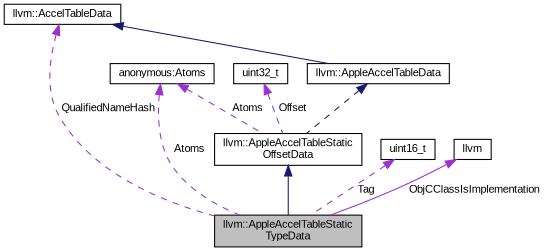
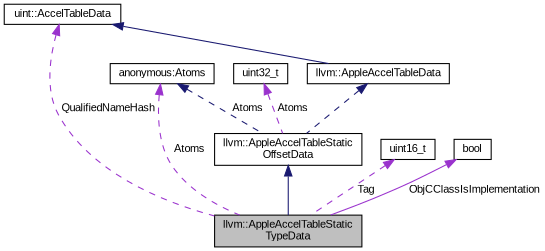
  digraph {
    fontname="Liberation Sans"
    node [color=black fontname="Liberation Sans" fontsize=10 shape=box]
    edge [color=darkorchid3 dir=back fontname="Liberation Sans" fontsize=10 labelfontname=Helvetica labelfontsize=10 style=dashed]
    n1 [fillcolor=grey75 fontcolor=black height=0.2 label="llvm::AppleAccelTableStatic\lTypeData" style=filled width=0.4]
    n2 [height=0.2 label="llvm::AppleAccelTableStatic\lOffsetData" width=0.4]
    n3 [height=0.2 label="llvm::AppleAccelTableData" width=0.4]
-   n4 [height=0.2 label="llvm::AccelTableData" width=0.4]
+   n4 [height=0.2 label="uint::AccelTableData" width=0.4]
    n5 [height=0.2 label="anonymous:Atoms" width=0.4]
    n6 [height=0.2 label=uint32_t width=0.4]
    n7 [height=0.2 label=uint16_t width=0.4]
-   n8 [height=0.2 label=llvm width=0.4]
+   n8 [height=0.2 label=bool width=0.4]
    n2 -> n1 [color=midnightblue style=solid]
    n3 -> n2 [color=midnightblue]
    n4 -> n1 [label=" QualifiedNameHash"]
    n4 -> n3 [color=midnightblue style=solid]
    n5 -> n1 [label=" Atoms"]
-   n5 -> n2 [label=" Atoms"]
-   n6 -> n2 [label=" Offset"]
+   n5 -> n2 [color=midnightblue label=" Atoms"]
+   n6 -> n2 [label=" Atoms"]
    n7 -> n1 [label=" Tag"]
    n8 -> n1 [label=" ObjCClassIsImplementation" style=solid]
  }
